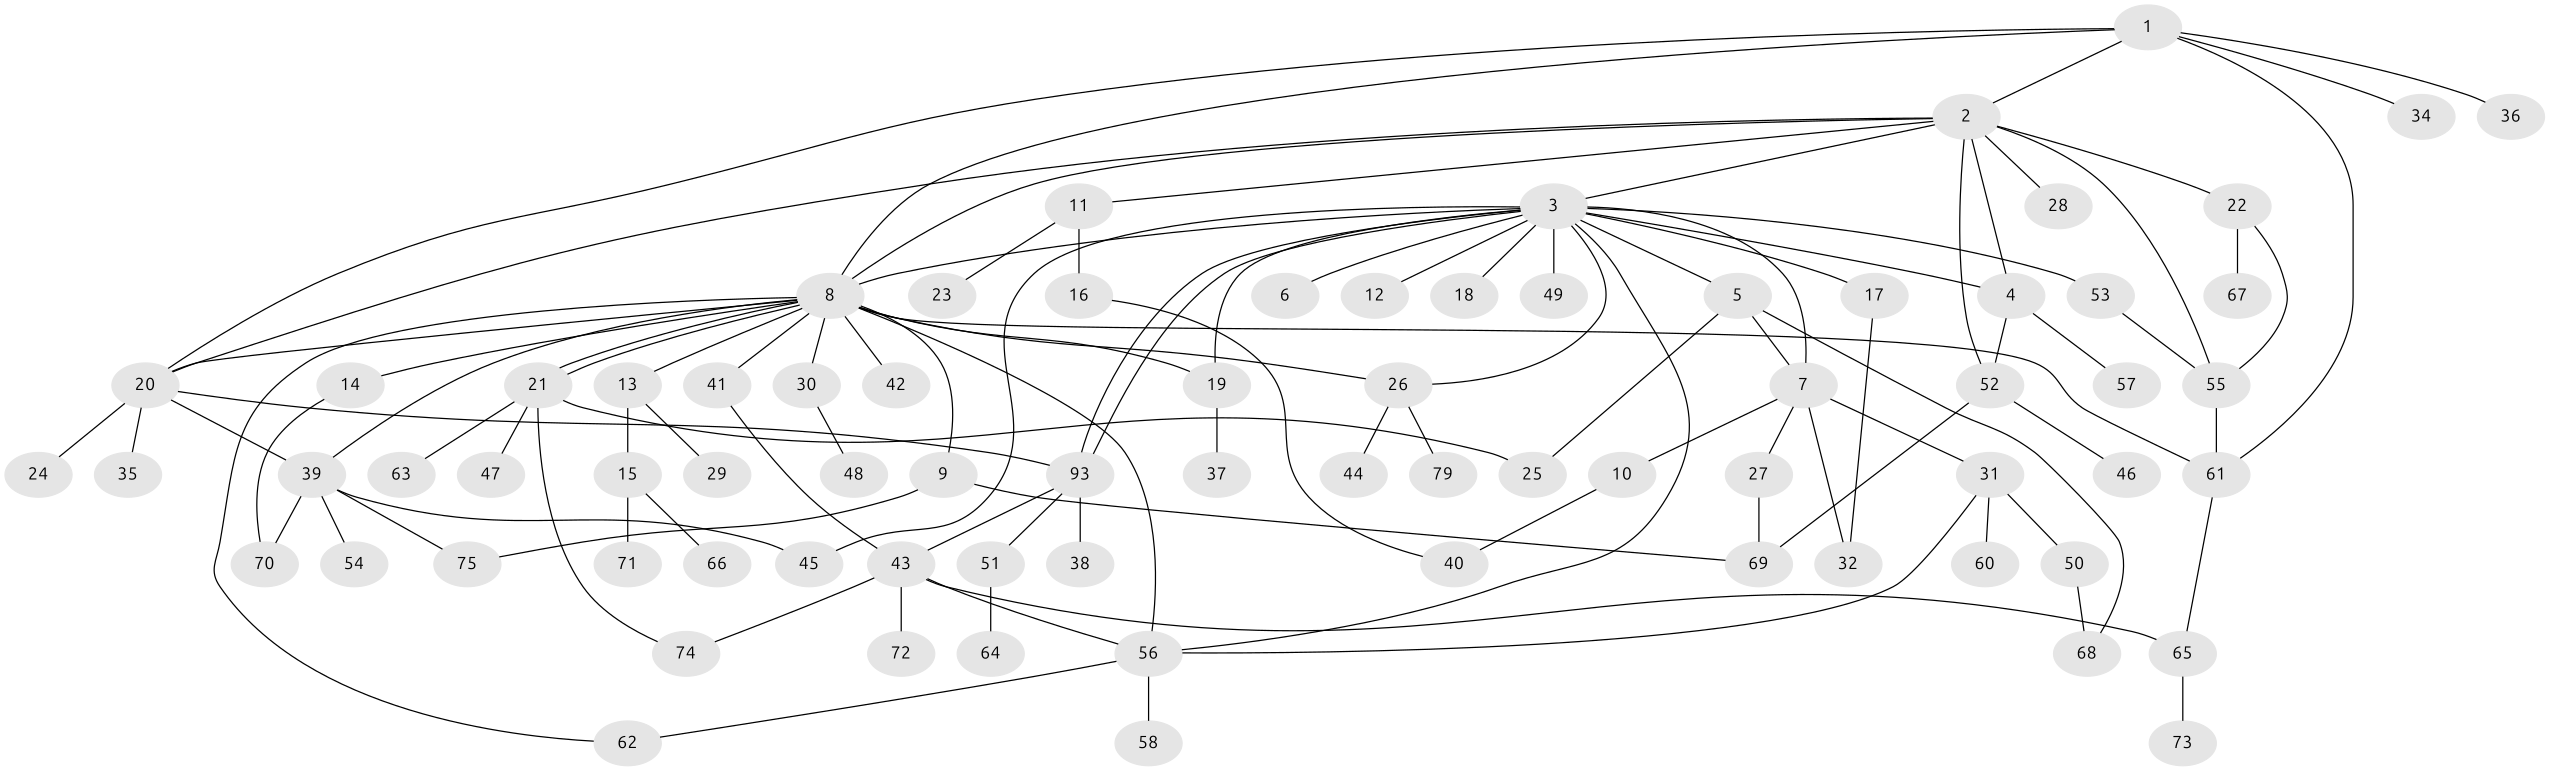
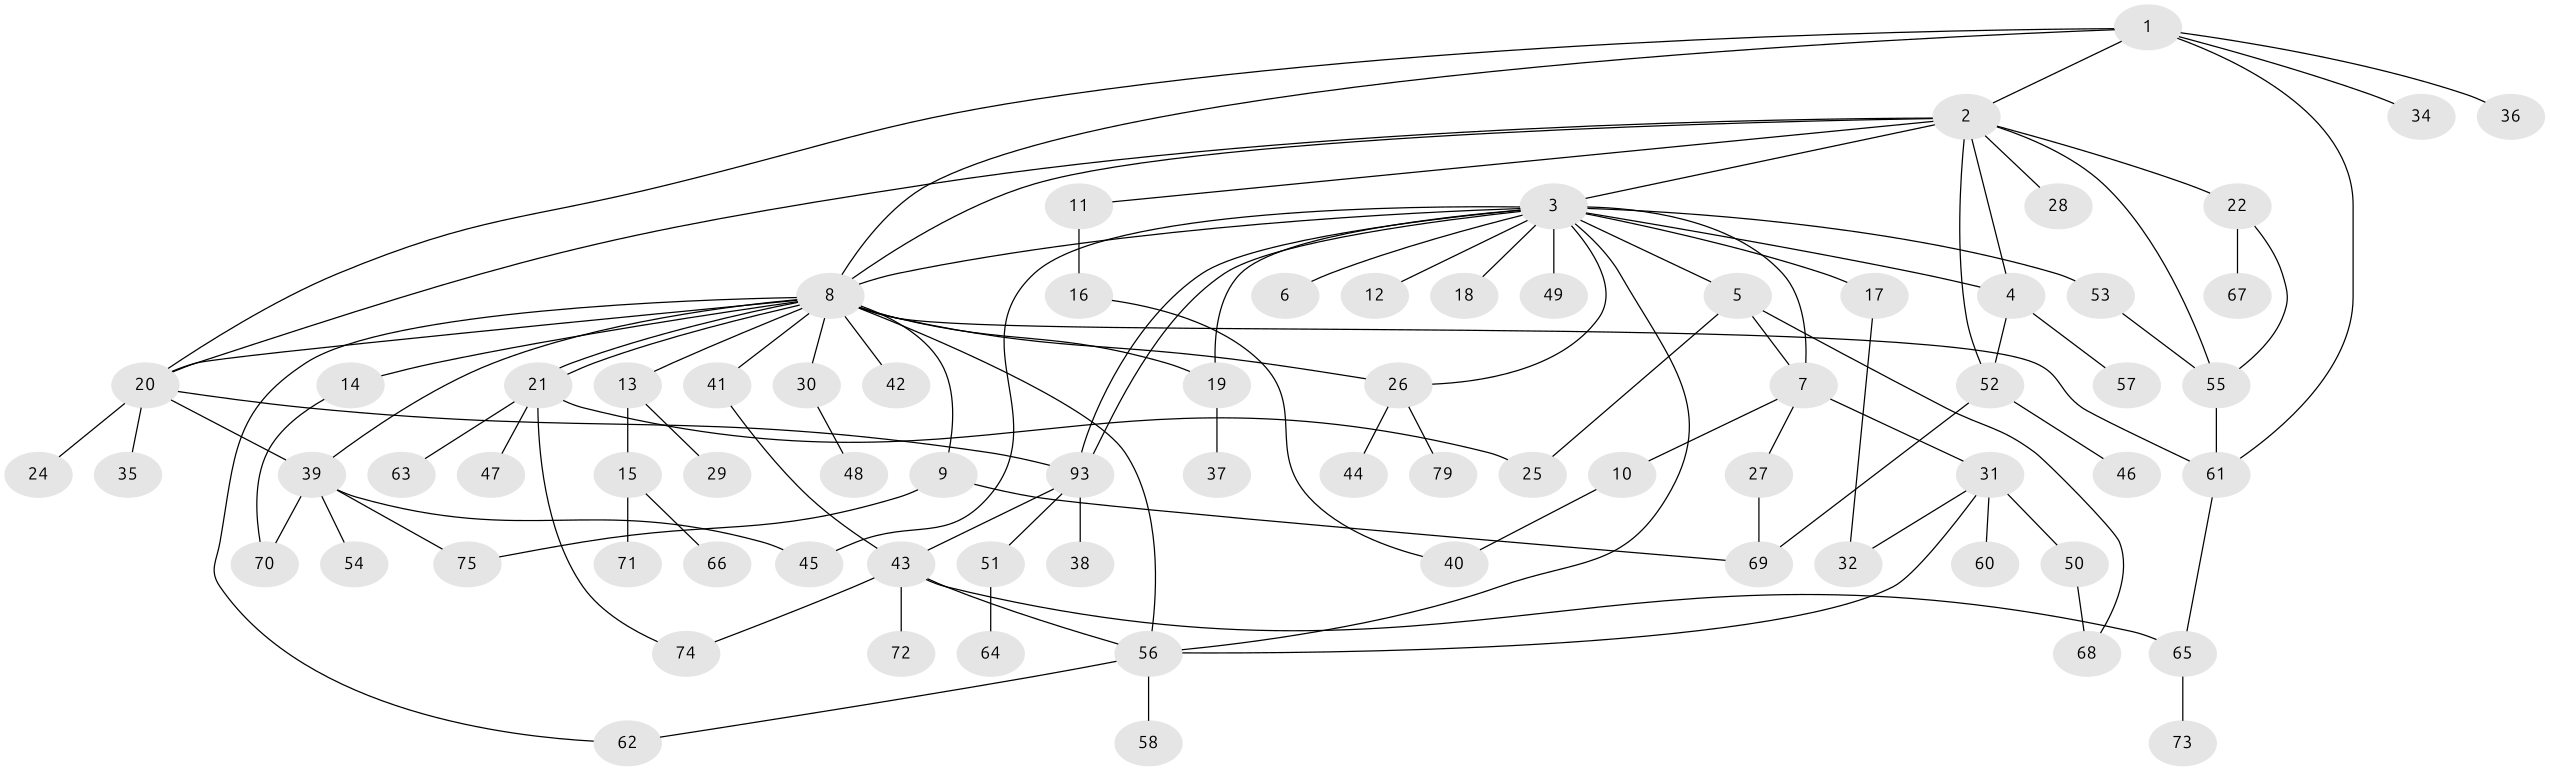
  graph {
    fontname=Ubuntu
    node [color=gray90 fontname=Ubuntu style=filled]
    edge [fontname=Ubuntu]
    1
    2
    8
    20
    34
    36
    61
    3
    4
    11
    22
    28
    52
    55
    19
    26
    56
    9
    13
    14
    21
    30
    39
    41
    42
    62
    n27 [label=93]
    24
    35
    65
    5
    6
    7
    12
    17
    18
    45
    49
    53
    57
    16
-   23
    67
    69
    46
    25
    68
    10
    27
    31
    32
    37
    44
    n54 [label=79]
    38
    43
    51
    58
    40
    50
    60
    75
    15
    29
    70
    47
    63
    74
    48
    54
    66
    71
    72
    64
    73
    1 -- 2
    1 -- 8
    1 -- 20
    1 -- 34
    1 -- 36
    1 -- 61
    2 -- 8
    2 -- 20
    2 -- 3
    2 -- 4
    2 -- 11
    2 -- 22
    2 -- 28
    2 -- 52
    2 -- 55
    8 -- 20
    8 -- 61
    8 -- 19
    8 -- 26
    8 -- 56
    8 -- 9
    8 -- 13
    8 -- 14
    8 -- 21
    8 -- 21
    8 -- 30
    8 -- 39
    8 -- 41
    8 -- 42
    8 -- 62
    20 -- 39
    20 -- n27
    20 -- 24
    20 -- 35
    61 -- 65
    3 -- 8
    3 -- 4
    3 -- 19
    3 -- 26
    3 -- 56
    3 -- n27
    3 -- n27
    3 -- 5
    3 -- 6
    3 -- 7
    3 -- 12
    3 -- 17
    3 -- 18
    3 -- 45
    3 -- 49
    3 -- 53
    4 -- 52
    4 -- 57
    11 -- 16
-   11 -- 23
    22 -- 55
    22 -- 67
    52 -- 69
    52 -- 46
    55 -- 61
    19 -- 37
    26 -- 44
    26 -- n54
    56 -- 62
    56 -- 58
    9 -- 69
    9 -- 75
    13 -- 15
    13 -- 29
    14 -- 70
    21 -- 25
    21 -- 47
    21 -- 63
    21 -- 74
    30 -- 48
    39 -- 45
    39 -- 75
    39 -- 70
    39 -- 54
    41 -- 43
    n27 -- 38
    n27 -- 43
    n27 -- 51
    65 -- 73
    5 -- 7
    5 -- 25
    5 -- 68
    7 -- 10
    7 -- 27
    7 -- 31
-   7 -- 32
+   31 -- 32
    17 -- 32
    53 -- 55
    16 -- 40
    10 -- 40
    27 -- 69
    31 -- 56
    31 -- 50
    31 -- 60
    43 -- 56
    43 -- 65
    43 -- 74
    43 -- 72
    51 -- 64
    50 -- 68
    15 -- 66
    15 -- 71
  }
